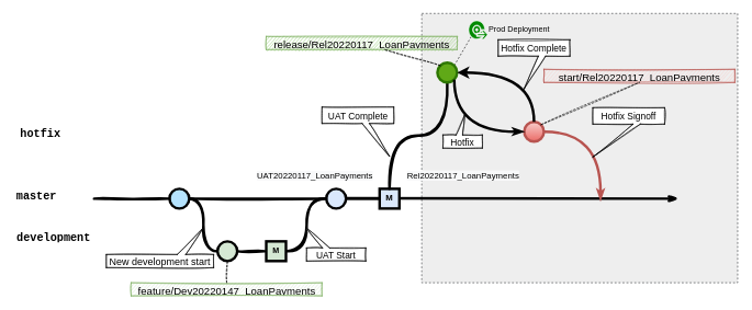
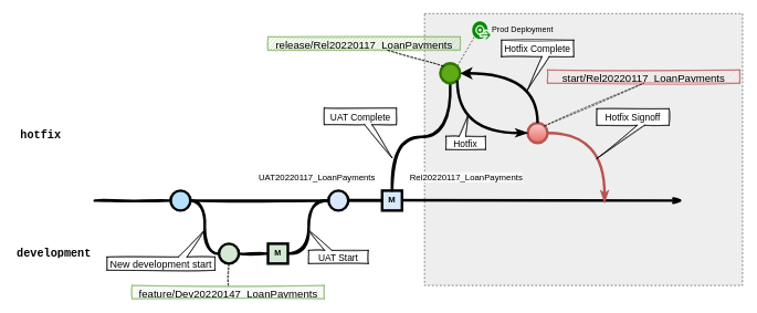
  <mxCell id="0" />
  <mxCell id="1" parent="0" />
  <mxCell id="2" value="" style="rounded=0;whiteSpace=wrap;html=1;dashed=1;fillColor=#eeeeee;strokeColor=#36393d;" vertex="1" parent="1"><mxGeometry x="640" y="20" width="480" height="410" as="geometry" /></mxCell>
  <mxCell id="3" value="" style="edgeStyle=orthogonalEdgeStyle;rounded=0;html=1;jettySize=auto;orthogonalLoop=1;plain-blue;endArrow=none;endFill=0;strokeWidth=4;strokeColor=#000000;sketch=1;" parent="1" source="5" target="7" edge="1"><mxGeometry x="1126.75" y="302" as="geometry" /></mxCell>
  <mxCell id="4" style="edgeStyle=orthogonalEdgeStyle;curved=1;rounded=0;html=1;exitX=1;exitY=0.5;exitPerimeter=0;entryX=0;entryY=0.5;entryPerimeter=0;endArrow=none;endFill=0;jettySize=auto;orthogonalLoop=1;strokeWidth=4;fontSize=15;sketch=1;" parent="1" source="5" target="11" edge="1"><mxGeometry relative="1" as="geometry" /></mxCell>
  <mxCell id="5" value="" style="verticalLabelPosition=bottom;verticalAlign=top;html=1;strokeWidth=4;shape=mxgraph.flowchart.on-page_reference;plain-blue;gradientColor=none;fillColor=#B5E3Fe;strokeColor=#000000;" parent="1" vertex="1"><mxGeometry x="256.75" y="287" width="30" height="30" as="geometry" /></mxCell>
  <mxCell id="6" value="" style="edgeStyle=orthogonalEdgeStyle;curved=1;rounded=0;orthogonalLoop=1;jettySize=auto;html=1;endArrow=none;endFill=0;strokeWidth=4;fontFamily=Courier New;fontSize=16;" parent="1" source="7" edge="1"><mxGeometry relative="1" as="geometry"><mxPoint x="576" y="302" as="targetPoint" /></mxGeometry></mxCell>
  <mxCell id="7" value="" style="verticalLabelPosition=bottom;verticalAlign=top;html=1;strokeWidth=4;shape=mxgraph.flowchart.on-page_reference;plain-blue;gradientColor=none;strokeColor=#000000;" parent="1" vertex="1"><mxGeometry x="495" y="287" width="30" height="30" as="geometry" /></mxCell>
  <mxCell id="8" value="" style="edgeStyle=orthogonalEdgeStyle;curved=1;rounded=0;orthogonalLoop=1;jettySize=auto;html=1;endArrow=openThin;endFill=0;strokeWidth=4;fontFamily=Courier New;fontSize=16;startArrow=none;startFill=0;sketch=1;" parent="1" edge="1"><mxGeometry relative="1" as="geometry"><mxPoint x="525" y="301.5" as="sourcePoint" /><mxPoint x="1030" y="302" as="targetPoint" /><Array as="points"><mxPoint x="662.25" y="302" /><mxPoint x="662.25" y="302" /></Array></mxGeometry></mxCell>
  <mxCell id="9" value="" style="edgeStyle=orthogonalEdgeStyle;rounded=0;html=1;jettySize=auto;orthogonalLoop=1;strokeWidth=4;endArrow=none;endFill=0;sketch=1;" parent="1" target="5" edge="1"><mxGeometry x="1026.75" y="302" as="geometry"><mxPoint x="142.25" y="302" as="sourcePoint" /></mxGeometry></mxCell>
  <mxCell id="10" style="edgeStyle=orthogonalEdgeStyle;curved=1;rounded=0;html=1;exitX=1;exitY=0.5;exitPerimeter=0;entryX=0;entryY=0.5;entryPerimeter=0;endArrow=none;endFill=0;jettySize=auto;orthogonalLoop=1;strokeWidth=4;fontSize=15;sketch=1;" parent="1" source="11" edge="1"><mxGeometry relative="1" as="geometry"><mxPoint x="401.75" y="382" as="targetPoint" /></mxGeometry></mxCell>
  <mxCell id="11" value="" style="verticalLabelPosition=bottom;verticalAlign=top;html=1;strokeWidth=4;shape=mxgraph.flowchart.on-page_reference;plain-purple;gradientColor=none;strokeColor=#000000;fillColor=#D5E8D4;" parent="1" vertex="1"><mxGeometry x="329.75" y="367" width="30" height="30" as="geometry" /></mxCell>
  <mxCell id="12" style="edgeStyle=orthogonalEdgeStyle;curved=1;rounded=0;html=1;entryX=0;entryY=0.5;entryPerimeter=0;endArrow=none;endFill=0;jettySize=auto;orthogonalLoop=1;strokeWidth=4;fontSize=15;sketch=1;" parent="1" target="7" edge="1"><mxGeometry relative="1" as="geometry"><mxPoint x="434.25" y="382" as="sourcePoint" /></mxGeometry></mxCell>
  <mxCell id="13" value="&lt;b&gt;M&lt;/b&gt;" style="whiteSpace=wrap;html=1;verticalAlign=top;fillColor=#D5E8D4;strokeColor=#000000;strokeWidth=4;gradientColor=none;" parent="1" vertex="1"><mxGeometry x="403.75" y="367" width="30" height="30" as="geometry" /></mxCell>
  <mxCell id="14" value="&lt;div&gt;&lt;b&gt;&lt;font style=&quot;font-size: 13px&quot;&gt;M&lt;/font&gt;&lt;/b&gt;&lt;/div&gt;" style="whiteSpace=wrap;html=1;verticalAlign=top;fillColor=#DAE8FC;strokeColor=#000000;strokeWidth=4;gradientColor=none;align=center;" parent="1" vertex="1"><mxGeometry x="576" y="287" width="30" height="30" as="geometry" /></mxCell>
  <mxCell id="15" value="" style="edgeStyle=orthogonalEdgeStyle;curved=1;rounded=0;orthogonalLoop=1;jettySize=auto;html=1;endArrow=none;endFill=0;strokeWidth=4;fontFamily=Courier New;fontSize=16;exitX=0.5;exitY=0;exitDx=0;exitDy=0;sketch=1;entryX=0.5;entryY=1;entryDx=0;entryDy=0;entryPerimeter=0;" parent="1" source="14" target="17" edge="1"><mxGeometry relative="1" as="geometry"><mxPoint x="616" y="255" as="sourcePoint" /><mxPoint x="654.25" y="175" as="targetPoint" /></mxGeometry></mxCell>
  <mxCell id="16" style="rounded=0;orthogonalLoop=1;jettySize=auto;html=1;exitX=0.855;exitY=0.145;exitDx=0;exitDy=0;exitPerimeter=0;entryX=0.175;entryY=0.84;entryDx=0;entryDy=0;entryPerimeter=0;endArrow=none;endFill=0;dashed=1;" edge="1" parent="1" source="17" target="39"><mxGeometry relative="1" as="geometry" /></mxCell>
  <mxCell id="17" value="" style="verticalLabelPosition=bottom;verticalAlign=top;html=1;strokeWidth=4;shape=mxgraph.flowchart.on-page_reference;strokeColor=#2D7600;fillColor=#60a917;fontColor=#ffffff;" parent="1" vertex="1"><mxGeometry x="663.75" y="95" width="30" height="30" as="geometry" /></mxCell>
- <mxCell id="18" value="&lt;font style=&quot;font-size: 17px&quot;&gt;master&lt;/font&gt;" style="text;html=1;strokeColor=none;fillColor=none;align=center;verticalAlign=middle;whiteSpace=wrap;overflow=hidden;fontSize=14;fontStyle=1;fontFamily=Courier New;" parent="1" vertex="1"><mxGeometry x="20" y="287" width="70" height="20" as="geometry" /></mxCell>
- <mxCell id="19" value="&lt;font style=&quot;font-size: 17px&quot;&gt;development&lt;/font&gt;" style="text;html=1;strokeColor=none;fillColor=none;align=center;verticalAlign=middle;whiteSpace=wrap;overflow=hidden;fontSize=14;fontStyle=1;fontFamily=Courier New;" parent="1" vertex="1"><mxGeometry x="20" y="350" width="121.62" height="20" as="geometry" /></mxCell>
+ <mxCell id="19" value="&lt;font style=&quot;font-size: 17px&quot;&gt;development&lt;/font&gt;" style="text;html=1;strokeColor=none;fillColor=none;align=center;verticalAlign=middle;whiteSpace=wrap;overflow=hidden;fontSize=14;fontStyle=1;fontFamily=Courier New;" parent="1" vertex="1"><mxGeometry x="20" y="370" width="121.62" height="20" as="geometry" /></mxCell>
  <mxCell id="20" value="&lt;font style=&quot;font-size: 15px&quot;&gt;New development start&lt;/font&gt;" style="shape=callout;whiteSpace=wrap;html=1;perimeter=calloutPerimeter;fontSize=16;position2=0.1;rotation=0;base=13;size=40;position=0.26;snapToPoint=0;rounded=0;shadow=0;sketch=1;direction=west;" parent="1" vertex="1"><mxGeometry x="160.87" y="347" width="163" height="60" as="geometry" /></mxCell>
  <mxCell id="21" value="&lt;font style=&quot;font-size: 14px&quot;&gt;UAT Start&lt;/font&gt;" style="shape=callout;whiteSpace=wrap;html=1;perimeter=calloutPerimeter;fontSize=16;position2=1;rotation=0;base=11;size=30;position=0.61;snapToPoint=0;rounded=0;shadow=0;sketch=1;direction=west;arcSize=15;" parent="1" vertex="1"><mxGeometry x="465" y="347" width="90" height="50" as="geometry" /></mxCell>
  <mxCell id="22" value="&lt;font style=&quot;font-size: 14px&quot;&gt;UAT Complete&lt;/font&gt;" style="shape=callout;whiteSpace=wrap;html=1;perimeter=calloutPerimeter;fontSize=16;position2=0.94;rotation=0;base=11;size=50;position=0.56;snapToPoint=0;rounded=0;shadow=0;sketch=1;direction=east;arcSize=15;" parent="1" vertex="1"><mxGeometry x="488.5" y="162.5" width="109" height="75" as="geometry" /></mxCell>
  <mxCell id="23" style="rounded=0;sketch=1;orthogonalLoop=1;jettySize=auto;html=1;entryX=0.5;entryY=1;entryDx=0;entryDy=0;entryPerimeter=0;fontSize=15;endArrow=none;endFill=0;dashed=1;" parent="1" source="24" target="11" edge="1"><mxGeometry relative="1" as="geometry" /></mxCell>
  <mxCell id="24" value="&lt;span style=&quot;font-size: 16px&quot;&gt;feature/Dev20220147_LoanPayments&lt;/span&gt;" style="text;html=1;strokeColor=#82b366;fillColor=#d5e8d4;align=center;verticalAlign=middle;whiteSpace=wrap;overflow=hidden;rounded=0;shadow=0;sketch=1;fontSize=15;" parent="1" vertex="1"><mxGeometry x="198.5" y="430" width="290" height="20" as="geometry" /></mxCell>
  <mxCell id="25" value="&lt;span style=&quot;text-align: center ; background-color: rgb(248 , 249 , 250)&quot;&gt;UAT20220117_LoanPayments&lt;/span&gt;" style="shape=image;html=1;verticalAlign=middle;verticalLabelPosition=middle;labelBackgroundColor=#ffffff;imageAspect=0;aspect=fixed;image=https://cdn1.iconfinder.com/data/icons/32-soft-media-icons--Vol-2/33/tag.png;rounded=0;shadow=0;sketch=1;fontSize=13;fillColor=none;gradientColor=none;direction=east;rotation=0;textDirection=ltr;labelPosition=right;align=left;" parent="1" vertex="1"><mxGeometry x="368" y="257" width="20" height="20" as="geometry" /></mxCell>
  <mxCell id="26" value="&lt;span style=&quot;text-align: center ; background-color: rgb(248 , 249 , 250)&quot;&gt;Rel20220117_LoanPayments&lt;/span&gt;" style="shape=image;html=1;verticalAlign=middle;verticalLabelPosition=middle;labelBackgroundColor=#ffffff;imageAspect=0;aspect=fixed;image=https://cdn1.iconfinder.com/data/icons/32-soft-media-icons--Vol-2/33/tag.png;rounded=0;shadow=0;sketch=1;fontSize=13;fillColor=none;gradientColor=none;direction=east;rotation=0;textDirection=ltr;labelPosition=right;align=left;" parent="1" vertex="1"><mxGeometry x="596" y="257" width="20" height="20" as="geometry" /></mxCell>
  <mxCell id="27" value="&lt;span style=&quot;font-size: 16px&quot;&gt;release/Rel20220117_LoanPayments&lt;/span&gt;" style="text;html=1;strokeColor=#82b366;fillColor=#97D077;align=center;verticalAlign=middle;whiteSpace=wrap;overflow=hidden;rounded=0;shadow=0;sketch=1;fontSize=15;" parent="1" vertex="1"><mxGeometry x="403.75" y="55" width="290" height="20" as="geometry" /></mxCell>
  <mxCell id="28" style="rounded=0;sketch=1;orthogonalLoop=1;jettySize=auto;html=1;fontSize=15;endArrow=none;endFill=0;dashed=1;exitX=0.145;exitY=0.145;exitDx=0;exitDy=0;exitPerimeter=0;" parent="1" source="17" target="27" edge="1"><mxGeometry relative="1" as="geometry"><mxPoint x="659" y="140" as="sourcePoint" /><mxPoint x="679.25" y="95" as="targetPoint" /></mxGeometry></mxCell>
  <mxCell id="29" value="" style="verticalLabelPosition=bottom;verticalAlign=top;html=1;strokeWidth=4;shape=mxgraph.flowchart.on-page_reference;plain-blue;gradientColor=#EA6B66;strokeColor=#B85450;fillColor=#F8CECC;" parent="1" vertex="1"><mxGeometry x="795.62" y="185" width="30" height="30" as="geometry" /></mxCell>
  <mxCell id="30" style="rounded=0;orthogonalLoop=1;jettySize=auto;html=1;exitX=0.855;exitY=0.855;exitDx=0;exitDy=0;exitPerimeter=0;entryX=0;entryY=0.5;entryDx=0;entryDy=0;entryPerimeter=0;endArrow=classicThin;endFill=1;strokeWidth=4;fontFamily=Courier New;fontColor=#009900;edgeStyle=orthogonalEdgeStyle;curved=1;" parent="1" source="17" target="29" edge="1"><mxGeometry relative="1" as="geometry"><mxPoint x="741.62" y="135.65" as="sourcePoint" /><mxPoint x="809.97" y="219" as="targetPoint" /><Array as="points"><mxPoint x="689.62" y="200" /></Array></mxGeometry></mxCell>
  <mxCell id="31" style="edgeStyle=orthogonalEdgeStyle;curved=1;rounded=0;orthogonalLoop=1;jettySize=auto;html=1;entryX=0.5;entryY=0;entryDx=0;entryDy=0;entryPerimeter=0;endArrow=none;endFill=0;strokeWidth=4;fontFamily=Courier New;fontColor=#009900;startArrow=classic;startFill=1;exitX=1;exitY=0.5;exitDx=0;exitDy=0;exitPerimeter=0;" parent="1" source="17" target="29" edge="1"><mxGeometry relative="1" as="geometry"><mxPoint x="745.97" y="125" as="sourcePoint" /><mxPoint x="954.22" y="159" as="targetPoint" /></mxGeometry></mxCell>
  <mxCell id="32" style="edgeStyle=orthogonalEdgeStyle;curved=1;rounded=0;orthogonalLoop=1;jettySize=auto;html=1;exitX=1;exitY=0.5;exitDx=0;exitDy=0;exitPerimeter=0;endArrow=classicThin;endFill=1;strokeWidth=4;fontFamily=Courier New;fontColor=#009900;fillColor=#f8cecc;strokeColor=#b85450;" parent="1" source="29" edge="1"><mxGeometry relative="1" as="geometry"><mxPoint x="801.62" y="155" as="sourcePoint" /><mxPoint x="911.62" y="305" as="targetPoint" /></mxGeometry></mxCell>
  <mxCell id="33" value="&lt;span style=&quot;font-size: 16px&quot;&gt;start/Rel20220117_LoanPayments&lt;/span&gt;" style="text;html=1;strokeColor=#b85450;fillColor=#f8cecc;align=center;verticalAlign=middle;whiteSpace=wrap;overflow=hidden;rounded=0;shadow=0;sketch=1;fontSize=15;" parent="1" vertex="1"><mxGeometry x="825.62" y="105" width="290" height="20" as="geometry" /></mxCell>
  <mxCell id="34" style="rounded=0;sketch=1;orthogonalLoop=1;jettySize=auto;html=1;fontSize=15;endArrow=none;endFill=0;dashed=1;exitX=0.855;exitY=0.145;exitDx=0;exitDy=0;exitPerimeter=0;entryX=0.5;entryY=1;entryDx=0;entryDy=0;" parent="1" source="29" target="33" edge="1"><mxGeometry relative="1" as="geometry"><mxPoint x="988.29" y="115" as="sourcePoint" /><mxPoint x="901.623" y="95" as="targetPoint" /></mxGeometry></mxCell>
  <mxCell id="35" value="&lt;span style=&quot;font-size: 14px&quot;&gt;Hotfix&lt;/span&gt;" style="shape=callout;whiteSpace=wrap;html=1;perimeter=calloutPerimeter;fontSize=16;position2=0.45;rotation=0;base=10;size=30;position=0.5;snapToPoint=0;rounded=0;shadow=0;sketch=1;direction=west;arcSize=15;" parent="1" vertex="1"><mxGeometry x="672.09" y="175" width="60" height="50" as="geometry" /></mxCell>
  <mxCell id="36" value="&lt;font style=&quot;font-size: 14px&quot;&gt;Hotfix Complete&lt;/font&gt;" style="shape=callout;whiteSpace=wrap;html=1;perimeter=calloutPerimeter;fontSize=16;position2=0.36;rotation=0;base=11;size=50;position=0.56;snapToPoint=0;rounded=0;shadow=0;sketch=1;direction=east;arcSize=15;" parent="1" vertex="1"><mxGeometry x="756.12" y="60" width="109" height="75" as="geometry" /></mxCell>
  <mxCell id="37" value="&lt;font style=&quot;font-size: 17px&quot;&gt;hotfix&lt;/font&gt;" style="text;html=1;strokeColor=none;fillColor=none;align=center;verticalAlign=middle;whiteSpace=wrap;overflow=hidden;fontSize=14;fontStyle=1;fontFamily=Courier New;" parent="1" vertex="1"><mxGeometry x="20" y="191" width="81.62" height="20" as="geometry" /></mxCell>
  <mxCell id="38" value="&lt;font style=&quot;font-size: 14px&quot;&gt;Hotfix Signoff&lt;/font&gt;" style="shape=callout;whiteSpace=wrap;html=1;perimeter=calloutPerimeter;fontSize=16;position2=0;rotation=0;base=11;size=50;position=0.56;snapToPoint=0;rounded=0;shadow=0;sketch=1;direction=east;arcSize=15;" vertex="1" parent="1"><mxGeometry x="900" y="163.5" width="109" height="75" as="geometry" /></mxCell>
  <mxCell id="39" value="&lt;font color=&quot;#000000&quot;&gt;Prod Deployment&lt;/font&gt;" style="sketch=0;pointerEvents=1;shadow=0;dashed=0;html=1;strokeColor=#FFFFFF;labelPosition=right;verticalLabelPosition=middle;verticalAlign=middle;align=left;fillColor=#008a00;shape=mxgraph.mscae.intune.client_software;fontColor=#ffffff;" vertex="1" parent="1"><mxGeometry x="710" y="30" width="30" height="30" as="geometry" /></mxCell>
